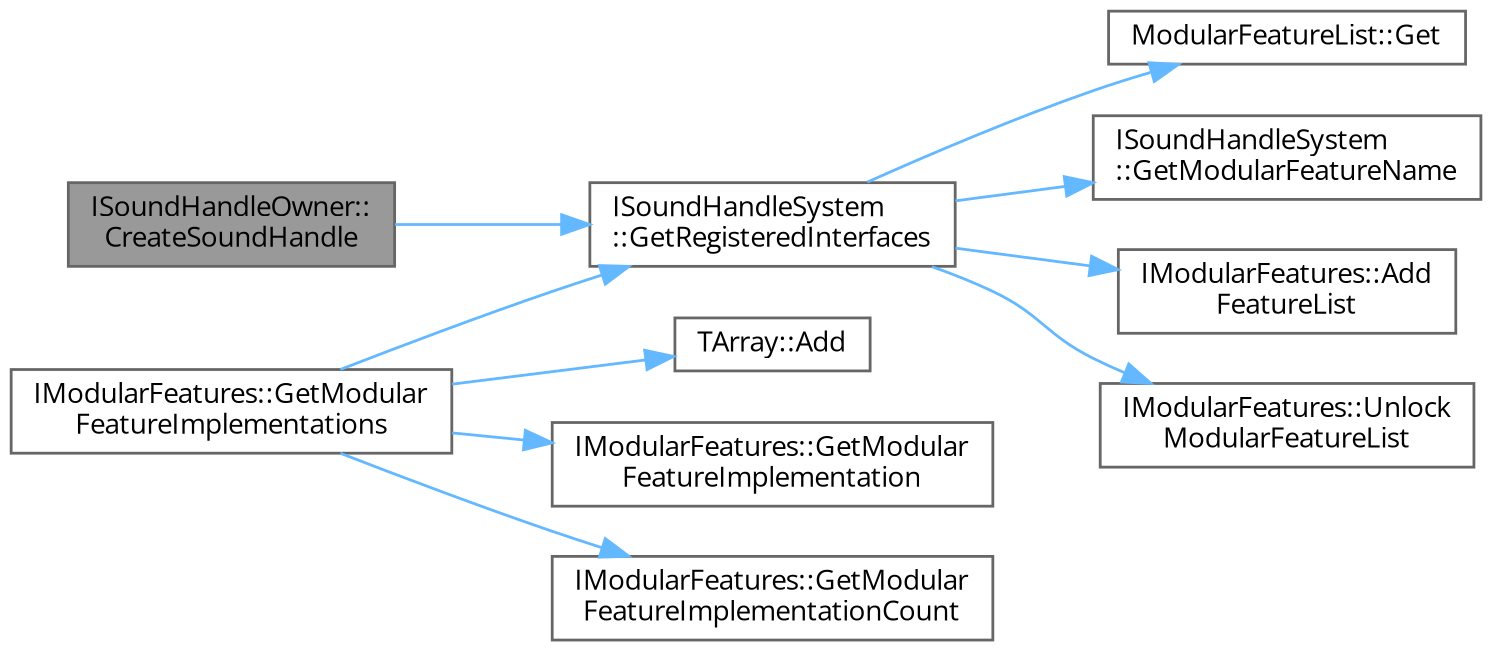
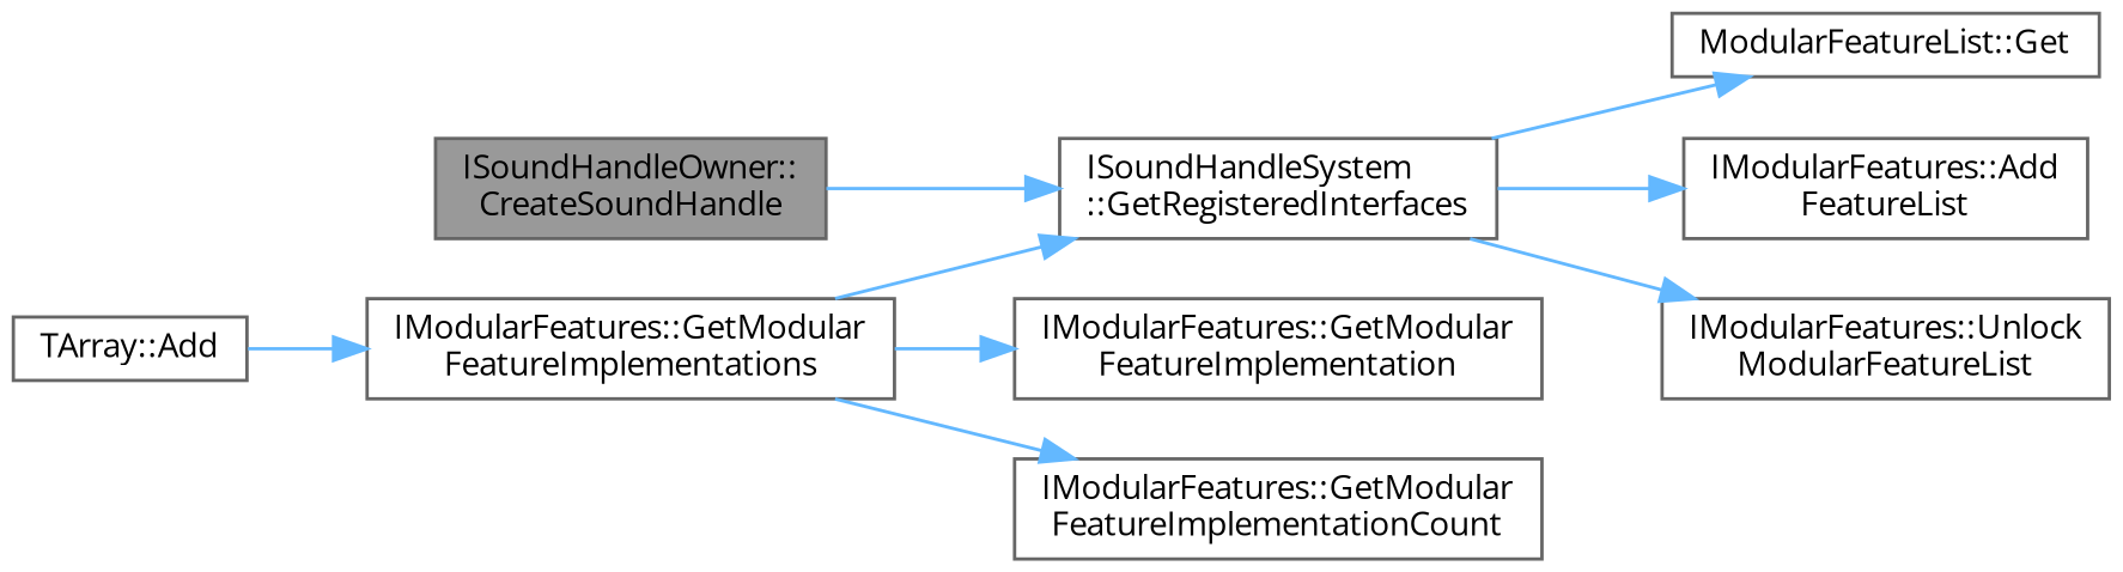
  digraph {
    fontname="Open Sans"
    rankdir=LR
    node [color=grey40 fillcolor=white fontname="Open Sans" fontsize=10 shape=box style=filled]
    edge [color=steelblue1 fontname="Open Sans" fontsize=10 labelfontname=Helvetica labelfontsize=10 style=solid]
    n1 [color=gray40 fillcolor=grey60 fontcolor=black height=0.2 label="ISoundHandleOwner::\lCreateSoundHandle" width=0.4]
    n2 [height=0.2 label="ISoundHandleSystem\l::GetRegisteredInterfaces" width=0.4]
    n3 [height=0.2 label="ModularFeatureList::Get" width=0.4]
-   n4 [height=0.2 label="ISoundHandleSystem\l::GetModularFeatureName" width=0.4]
    n5 [height=0.2 label="IModularFeatures::Add\lFeatureList" width=0.4]
    n6 [height=0.2 label="IModularFeatures::Unlock\lModularFeatureList" width=0.4]
    n7 [height=0.2 label="IModularFeatures::GetModular\lFeatureImplementations" width=0.4]
    n8 [height=0.2 label="TArray::Add" width=0.4]
    n9 [height=0.2 label="IModularFeatures::GetModular\lFeatureImplementation" width=0.4]
    n10 [height=0.2 label="IModularFeatures::GetModular\lFeatureImplementationCount" width=0.4]
    n1 -> n2
    n2 -> n3
-   n2 -> n4
    n2 -> n5
    n2 -> n6
    n7 -> n2
-   n7 -> n8
+   n8 -> n7
    n7 -> n9
    n7 -> n10
  }
